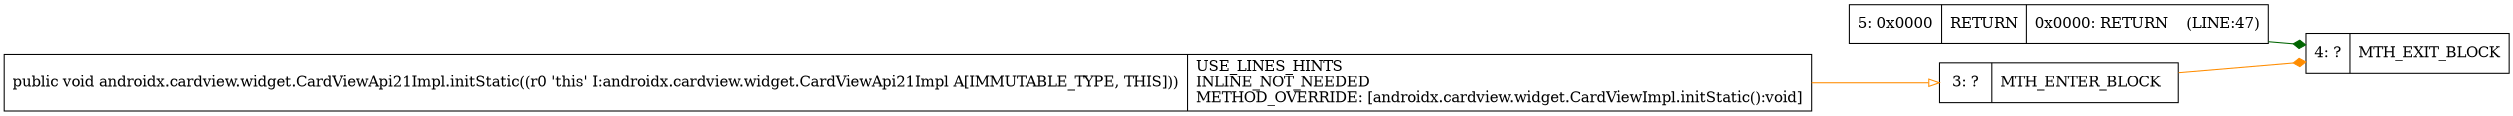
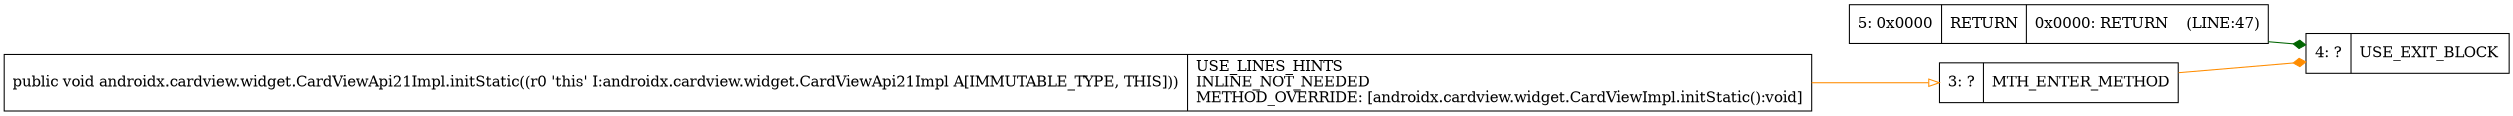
  digraph {
    rankdir=LR
    node [shape=record]
    edge [arrowhead=diamond color=darkorange]
-   n1 [label="{3\:\ ?|MTH_ENTER_BLOCK\l}"]
-   n2 [label="{4\:\ ?|MTH_EXIT_BLOCK\l}"]
+   n1 [label="{3\:\ ?|MTH_ENTER_METHOD\l}"]
+   n2 [label="{4\:\ ?|USE_EXIT_BLOCK\l}"]
    n3 [label="{5\:\ 0x0000|RETURN\l|0x0000: RETURN    (LINE:47)\l}"]
    n4 [label="{public void androidx.cardview.widget.CardViewApi21Impl.initStatic((r0 'this' I:androidx.cardview.widget.CardViewApi21Impl A[IMMUTABLE_TYPE, THIS]))  | USE_LINES_HINTS\lINLINE_NOT_NEEDED\lMETHOD_OVERRIDE: [androidx.cardview.widget.CardViewImpl.initStatic():void]\l}"]
    n1 -> n2
    n3 -> n2 [color=darkgreen]
    n4 -> n1 [arrowhead=onormal]
  }
